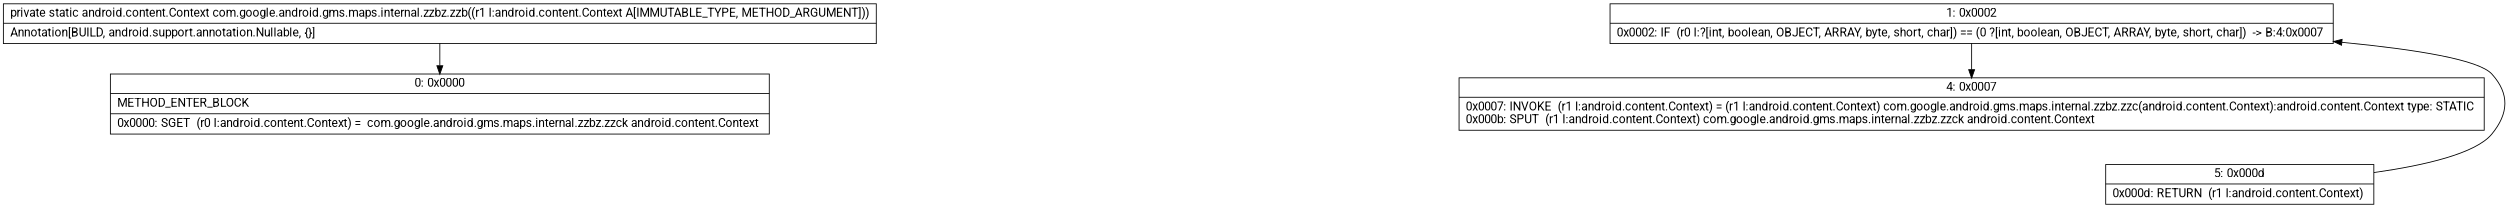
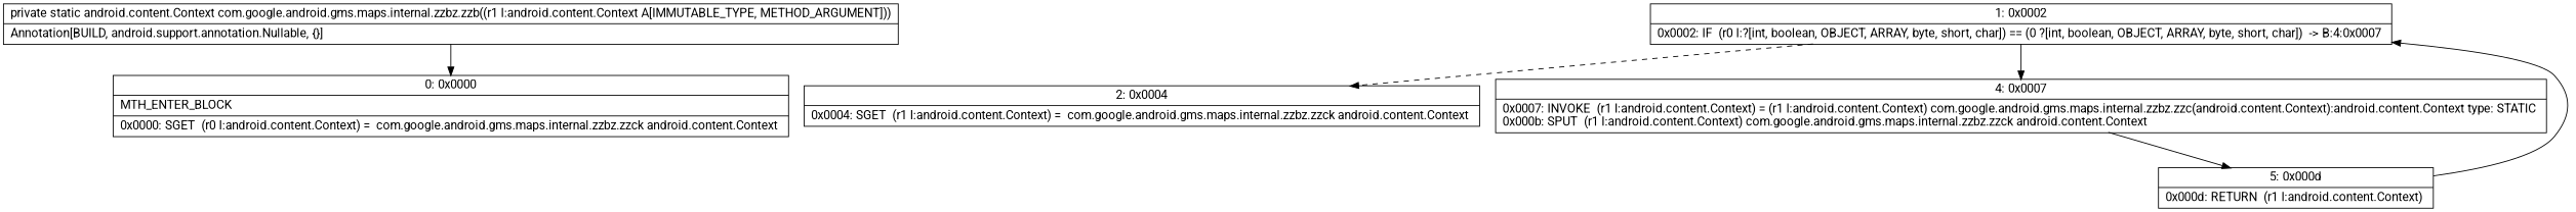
  digraph {
    fontname=Roboto
    node [fontname=Roboto shape=record]
    edge [fontname=Roboto]
-   n1 [label="{0\:\ 0x0000|METHOD_ENTER_BLOCK\l|0x0000: SGET  (r0 I:android.content.Context) =  com.google.android.gms.maps.internal.zzbz.zzck android.content.Context \l}"]
+   n1 [label="{0\:\ 0x0000|MTH_ENTER_BLOCK\l|0x0000: SGET  (r0 I:android.content.Context) =  com.google.android.gms.maps.internal.zzbz.zzck android.content.Context \l}"]
    n2 [label="{1\:\ 0x0002|0x0002: IF  (r0 I:?[int, boolean, OBJECT, ARRAY, byte, short, char]) == (0 ?[int, boolean, OBJECT, ARRAY, byte, short, char])  \-\> B:4:0x0007 \l}"]
+   n3 [label="{2\:\ 0x0004|0x0004: SGET  (r1 I:android.content.Context) =  com.google.android.gms.maps.internal.zzbz.zzck android.content.Context \l}"]
    n4 [label="{4\:\ 0x0007|0x0007: INVOKE  (r1 I:android.content.Context) = (r1 I:android.content.Context) com.google.android.gms.maps.internal.zzbz.zzc(android.content.Context):android.content.Context type: STATIC \l0x000b: SPUT  (r1 I:android.content.Context) com.google.android.gms.maps.internal.zzbz.zzck android.content.Context \l}"]
    n5 [label="{5\:\ 0x000d|0x000d: RETURN  (r1 I:android.content.Context) \l}"]
    n6 [label="{private static android.content.Context com.google.android.gms.maps.internal.zzbz.zzb((r1 I:android.content.Context A[IMMUTABLE_TYPE, METHOD_ARGUMENT]))  | Annotation[BUILD, android.support.annotation.Nullable, \{\}]\l}"]
+   n2 -> n3 [style=dashed]
    n2 -> n4
+   n4 -> n5
    n5 -> n2
    n6 -> n1
  }
